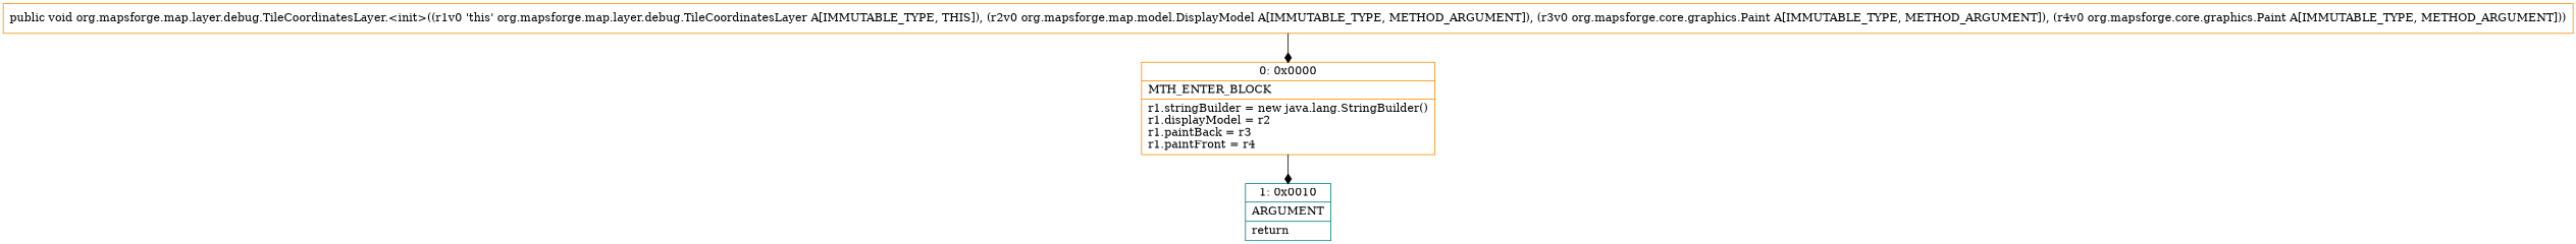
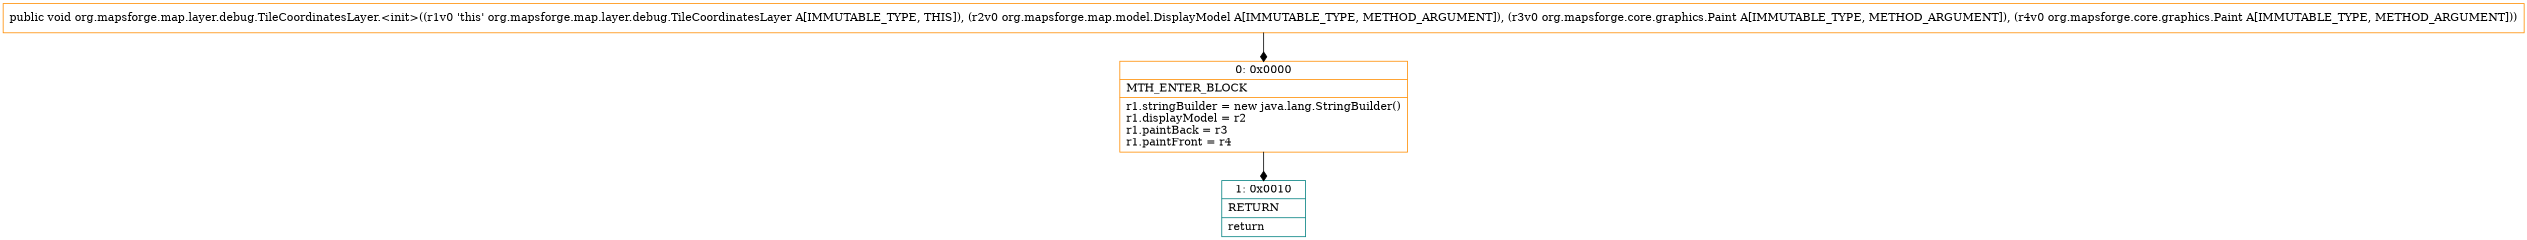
  digraph {
    node [shape=record color=darkorange]
    edge [arrowhead=diamond]
    n1 [label="{0\:\ 0x0000|MTH_ENTER_BLOCK\l|r1.stringBuilder = new java.lang.StringBuilder()\lr1.displayModel = r2\lr1.paintBack = r3\lr1.paintFront = r4\l}"]
-   n2 [label="{1\:\ 0x0010|ARGUMENT\l|return\l}" color=teal]
+   n2 [label="{1\:\ 0x0010|RETURN\l|return\l}" color=teal]
    n3 [label="{public void org.mapsforge.map.layer.debug.TileCoordinatesLayer.\<init\>((r1v0 'this' org.mapsforge.map.layer.debug.TileCoordinatesLayer A[IMMUTABLE_TYPE, THIS]), (r2v0 org.mapsforge.map.model.DisplayModel A[IMMUTABLE_TYPE, METHOD_ARGUMENT]), (r3v0 org.mapsforge.core.graphics.Paint A[IMMUTABLE_TYPE, METHOD_ARGUMENT]), (r4v0 org.mapsforge.core.graphics.Paint A[IMMUTABLE_TYPE, METHOD_ARGUMENT])) }"]
    n1 -> n2
    n3 -> n1
  }
